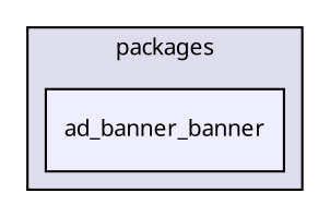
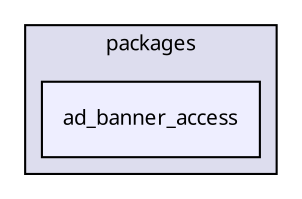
  digraph {
    compound=true
    rankdir=LR
-   n1 [fillcolor="#eeeeff" fontname="FreeSans.ttf" fontsize=10 label=ad_banner_banner pencolor=black shape=box style=filled]
+   n1 [fillcolor="#eeeeff" fontname="FreeSans.ttf" fontsize=10 label=ad_banner_access pencolor=black shape=box style=filled]
    subgraph cluster_1 {
      bgcolor="#ddddee"
      fontname="FreeSans.ttf"
      fontsize=10
      label=packages
      pencolor=black
      n1
    }
  }
